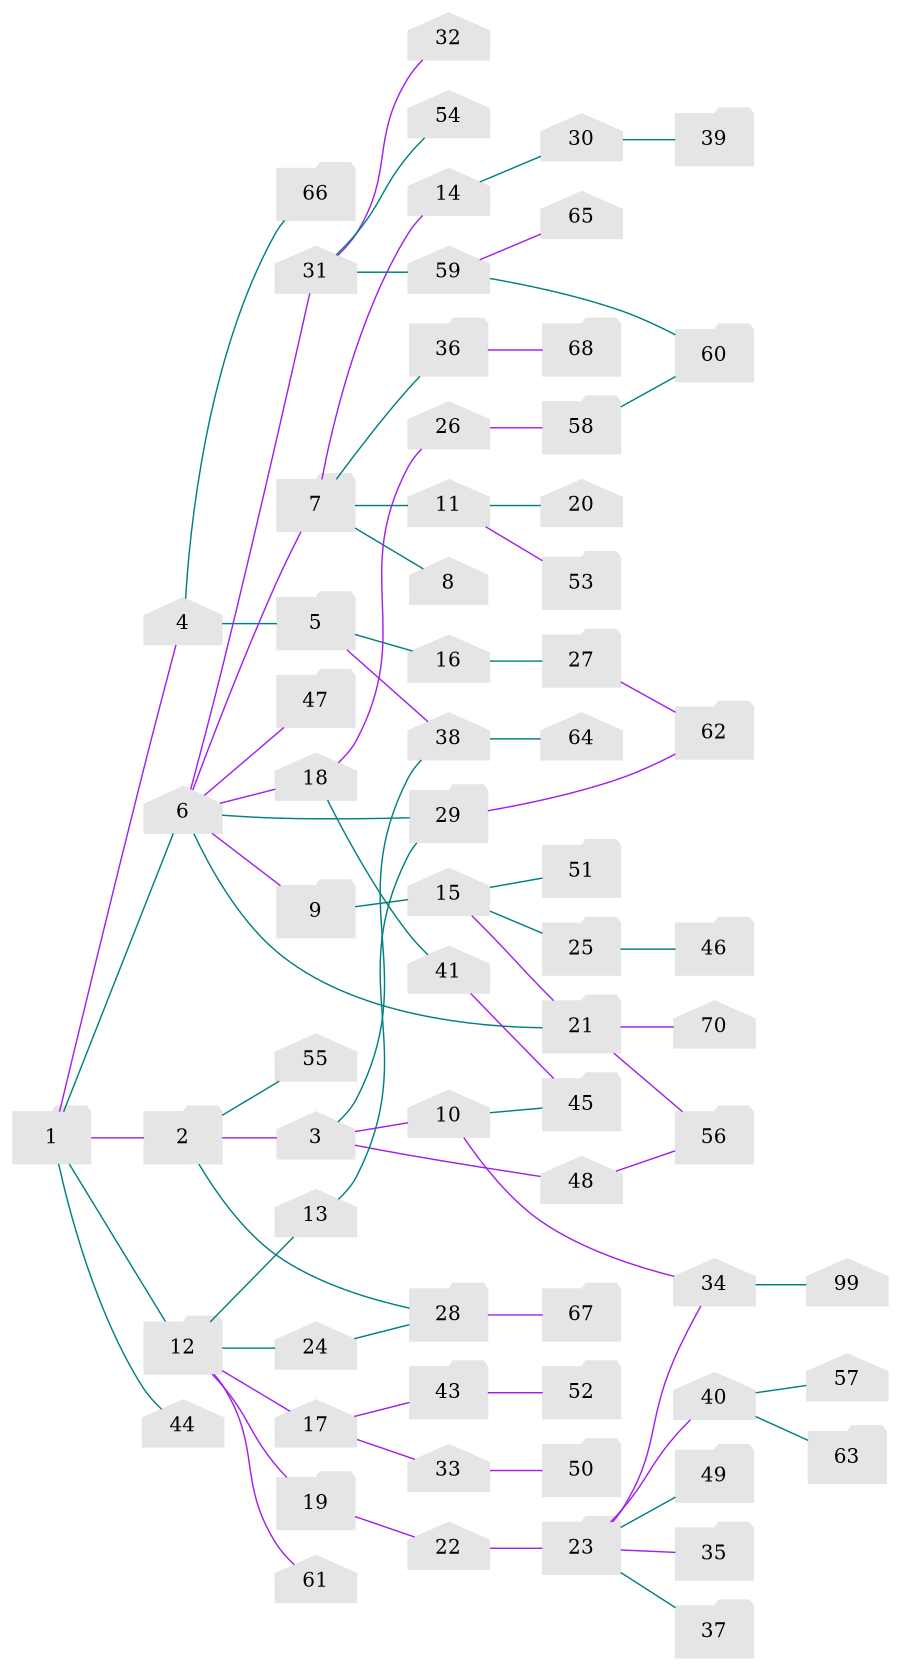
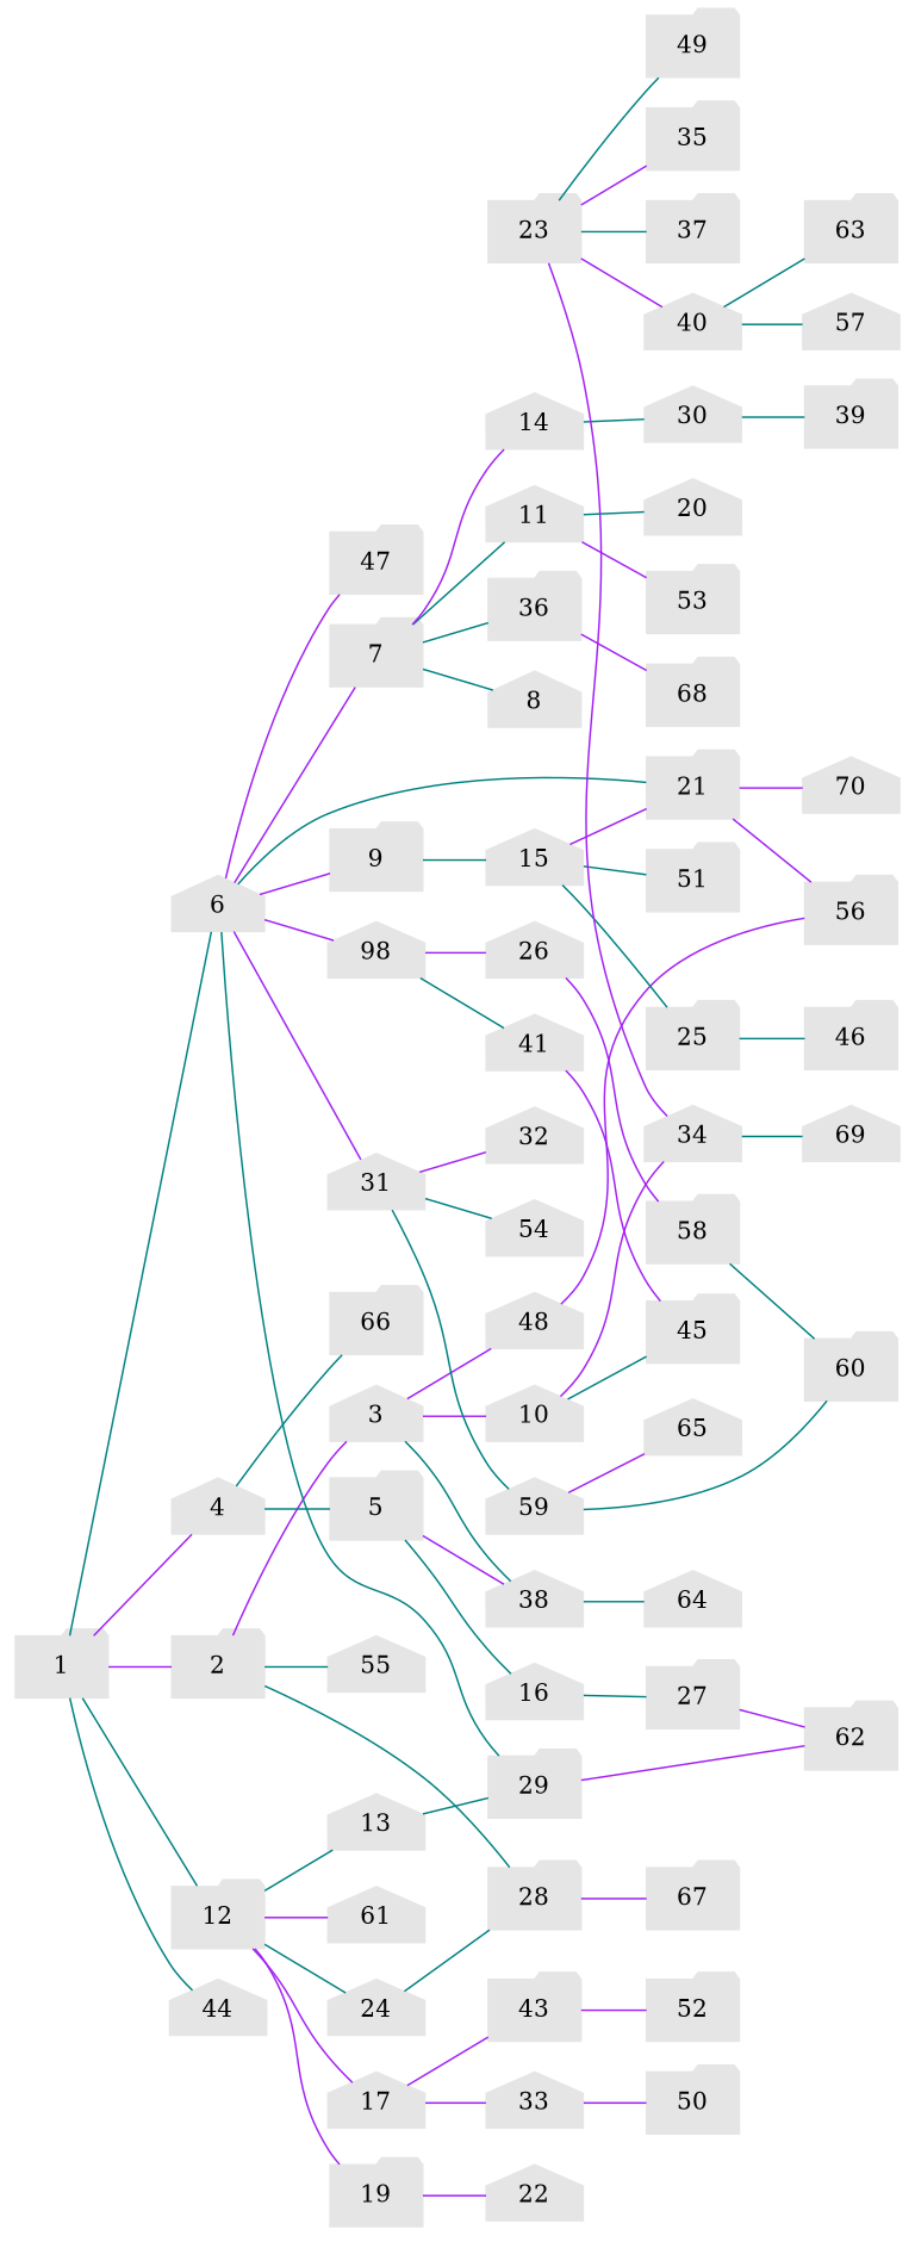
  graph {
    rankdir=LR
    node [color=gray90 shape=house style=filled]
    edge [color=purple]
    1 [shape=folder]
    2 [shape=folder]
    4
    6
    12 [shape=folder]
    44
    3
    28 [shape=folder]
    55
    5 [shape=folder]
    66 [shape=folder]
    7 [shape=folder]
    9 [shape=folder]
-   18
+   18 [label=98]
    21 [shape=folder]
    29 [shape=folder]
    31
    47 [shape=folder]
    13
    17
    19 [shape=folder]
    24
    61
    10
    38
    48
    67 [shape=folder]
    34
    45 [shape=folder]
    64
    56 [shape=folder]
    16
    27 [shape=folder]
    8
    11
    14
    36 [shape=folder]
    15
    26
    41
    70
    62 [shape=folder]
    32
    54
    59
    20
    53 [shape=folder]
    30
    68 [shape=folder]
    25 [shape=folder]
    51 [shape=folder]
-   69 [label=99]
+   69
    33
    43 [shape=folder]
    22
    39 [shape=folder]
    46 [shape=folder]
    50 [shape=folder]
    52 [shape=folder]
    58 [shape=folder]
    23 [shape=folder]
    35 [shape=folder]
    37 [shape=folder]
    40
    49 [shape=folder]
    57
    63 [shape=folder]
    60 [shape=folder]
    65
    1 -- 2
    1 -- 4
    1 -- 6 [color=teal]
    1 -- 12 [color=teal]
    1 -- 44 [color=teal]
    2 -- 3
    2 -- 28 [color=teal]
    2 -- 55 [color=teal]
    4 -- 5 [color=teal]
    4 -- 66 [color=teal]
    6 -- 7
    6 -- 9
    6 -- 18
    6 -- 21 [color=teal]
    6 -- 29 [color=teal]
    6 -- 31
    6 -- 47
    12 -- 13 [color=teal]
    12 -- 17
    12 -- 19
    12 -- 24 [color=teal]
    12 -- 61
    3 -- 10
    3 -- 38 [color=teal]
    3 -- 48
    28 -- 67
    5 -- 38
    5 -- 16 [color=teal]
    7 -- 8 [color=teal]
    7 -- 11 [color=teal]
    7 -- 14
    7 -- 36 [color=teal]
    9 -- 15 [color=teal]
    18 -- 26
    18 -- 41 [color=teal]
    21 -- 56
    21 -- 70
    29 -- 62
    31 -- 32
    31 -- 54 [color=teal]
    31 -- 59 [color=teal]
    13 -- 29 [color=teal]
    17 -- 33
    17 -- 43
    19 -- 22
    24 -- 28 [color=teal]
    10 -- 34
    10 -- 45 [color=teal]
    38 -- 64 [color=teal]
    48 -- 56
    34 -- 69 [color=teal]
    16 -- 27 [color=teal]
    27 -- 62
    11 -- 20 [color=teal]
    11 -- 53
    14 -- 30 [color=teal]
    36 -- 68
    15 -- 21
    15 -- 25 [color=teal]
    15 -- 51 [color=teal]
    26 -- 58
    41 -- 45
    59 -- 60 [color=teal]
    59 -- 65
    30 -- 39 [color=teal]
    25 -- 46 [color=teal]
    33 -- 50
    43 -- 52
-   22 -- 23
    58 -- 60 [color=teal]
    23 -- 34
    23 -- 35
    23 -- 37 [color=teal]
    23 -- 40
    23 -- 49 [color=teal]
    40 -- 57 [color=teal]
    40 -- 63 [color=teal]
  }
